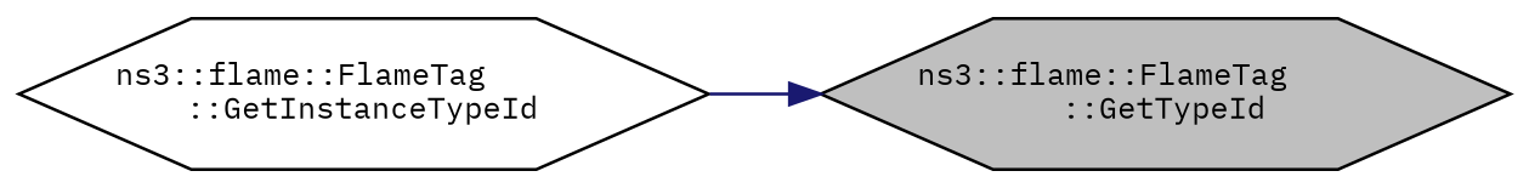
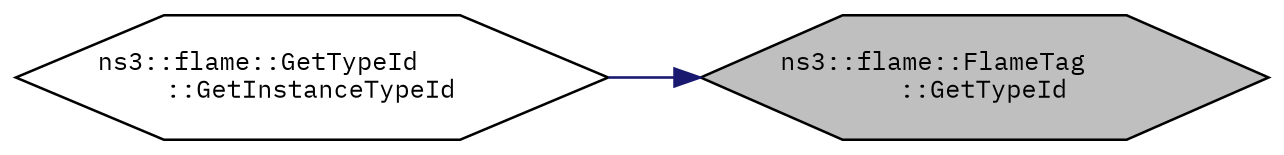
  digraph {
    rankdir=RL
    fontname="IBM Plex Mono"
    node [color=black fontname="IBM Plex Mono" fontsize=10 shape=hexagon style=filled]
    n1 [fillcolor=grey75 fontcolor=black height=0.2 label="ns3::flame::FlameTag\l::GetTypeId" width=0.4]
-   n2 [fillcolor=white height=0.2 label="ns3::flame::FlameTag\l::GetInstanceTypeId" width=0.4]
+   n2 [fillcolor=white height=0.2 label="ns3::flame::GetTypeId\l::GetInstanceTypeId" width=0.4]
    n1 -> n2 [color=midnightblue dir=back fontname="IBM Plex Mono" fontsize=10 labelfontname=Helvetica labelfontsize=10 style=solid]
  }
